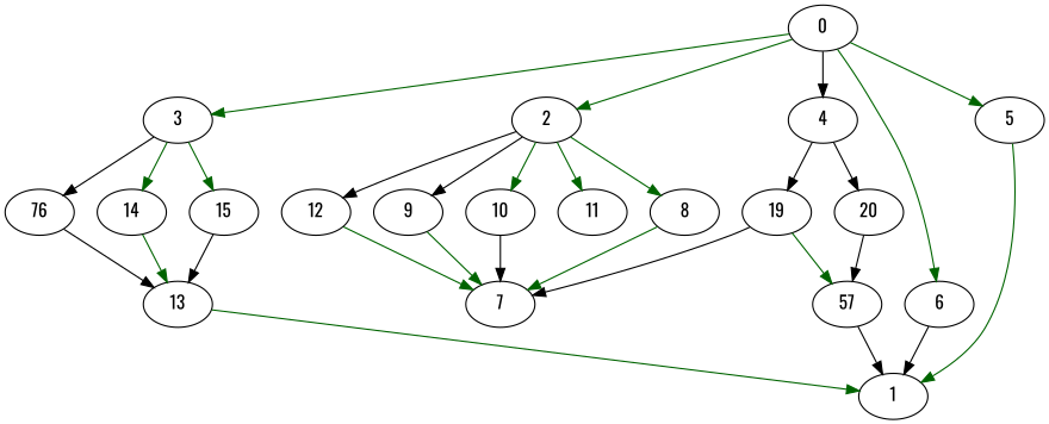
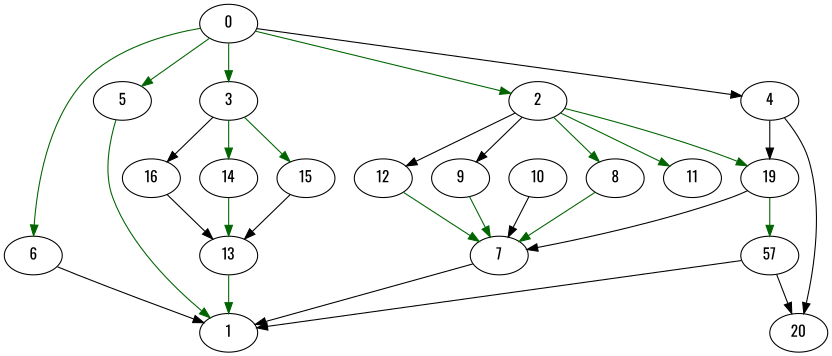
  digraph {
    "Duplicate states"=0
    GraphType=S_P
    "Max states in OPEN"=0
    Modes="120000ms; topo-ordered tasks, ; Pruning: task equivalence, fixed order ready list, ; F-value: ; Optimisation: best schedule length (SL) optimisation on equal, "
    NumberOfTasks=21
    "Pruned using list schedule length"=21093377
    "States removed from OPEN"=0
    TargetSystem="Homogeneous-2"
    "Time to schedule (ms)"=70466
    "Total idle time"=30
    "Total schedule length"=91
    "Total sequential time"=126
    "Total states created"=210747181
    fontname=Oswald
    node ["Finish time"=55 Processor=0 "Start time"=46 Weight=5 fontname=Oswald]
    edge [Weight=43 color=darkgreen fontname=Oswald]
    0 ["Finish time"=8 "Start time"=0 Weight=8]
    3 ["Finish time"=13 "Start time"=11 Weight=2]
    2 ["Finish time"=20 "Start time"=15]
    4 ["Finish time"=11 "Start time"=8 Weight=3]
    6 [Weight=9]
    5 ["Finish time"=65 "Start time"=55 Weight=10]
-   16 ["Finish time"=76 Processor=1 "Start time"=73 Weight=3 label=76]
+   16 ["Finish time"=76 Processor=1 "Start time"=73 Weight=3]
    14 ["Finish time"=15 "Start time"=13 Weight=2]
    15 ["Finish time"=42 "Start time"=35 Weight=7]
    12 [Processor=1 Weight=9]
    9 ["Finish time"=73 Processor=1 "Start time"=68]
    10 ["Finish time"=35 "Start time"=25 Weight=10]
    11 ["Finish time"=25 "Start time"=20]
    8 ["Finish time"=46 "Start time"=42 Weight=4]
    19 ["Finish time"=46 Processor=1 "Start time"=39 Weight=7]
    20 ["Finish time"=39 Processor=1 "Start time"=30 Weight=9]
    1 ["Finish time"=91 Processor=1 "Start time"=83 Weight=8]
    13 ["Finish time"=78 Processor=1 "Start time"=76 Weight=2]
    7 ["Finish time"=83 Processor=1 "Start time"=78]
    n20 ["Finish time"=68 Processor=1 "Start time"=61 Weight=7 label=57]
    0 -> 3
    0 -> 2 [Weight=37]
    0 -> 4 [Weight=31 color=black]
    0 -> 6
    0 -> 5 [Weight=56]
    3 -> 16 [Weight=56 color=black]
    3 -> 14 [Weight=37]
    3 -> 15 [Weight=56]
    2 -> 12 [Weight=25 color=black]
    2 -> 9 [Weight=31 color=black]
-   2 -> 10 [Weight=37]
+   2 -> 19 [Weight=37]
    2 -> 11
    2 -> 8 [Weight=37]
    4 -> 19 [Weight=25 color=black]
    4 -> 20 [Weight=19 color=black]
    6 -> 1 [Weight=25 color=black]
    5 -> 1 [Weight=12]
    16 -> 13 [Weight=62 color=black]
    14 -> 13 [Weight=31]
    15 -> 13 [Weight=19 color=black]
    12 -> 7 [Weight=62]
    9 -> 7 [Weight=62]
    10 -> 7 [color=black]
    8 -> 7 [Weight=31]
    19 -> 7 [color=black]
    19 -> n20
-   20 -> n20 [Weight=37 color=black]
+   n20 -> 20 [Weight=37 color=black]
    13 -> 1 [Weight=37]
+   7 -> 1 [color=black]
    n20 -> 1 [Weight=37 color=black]
  }
